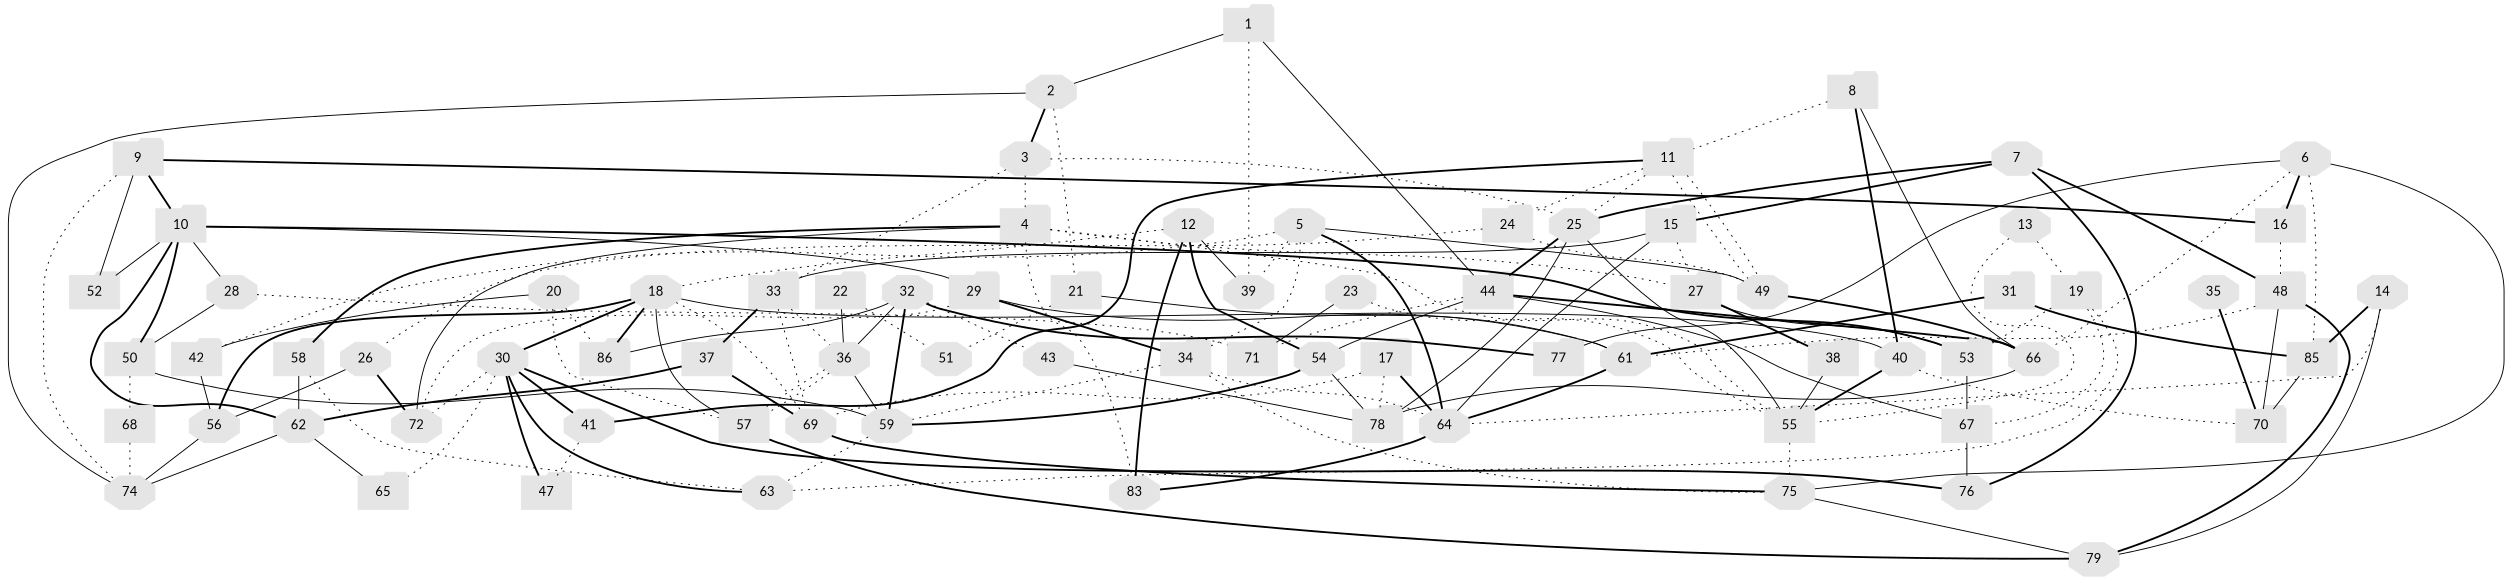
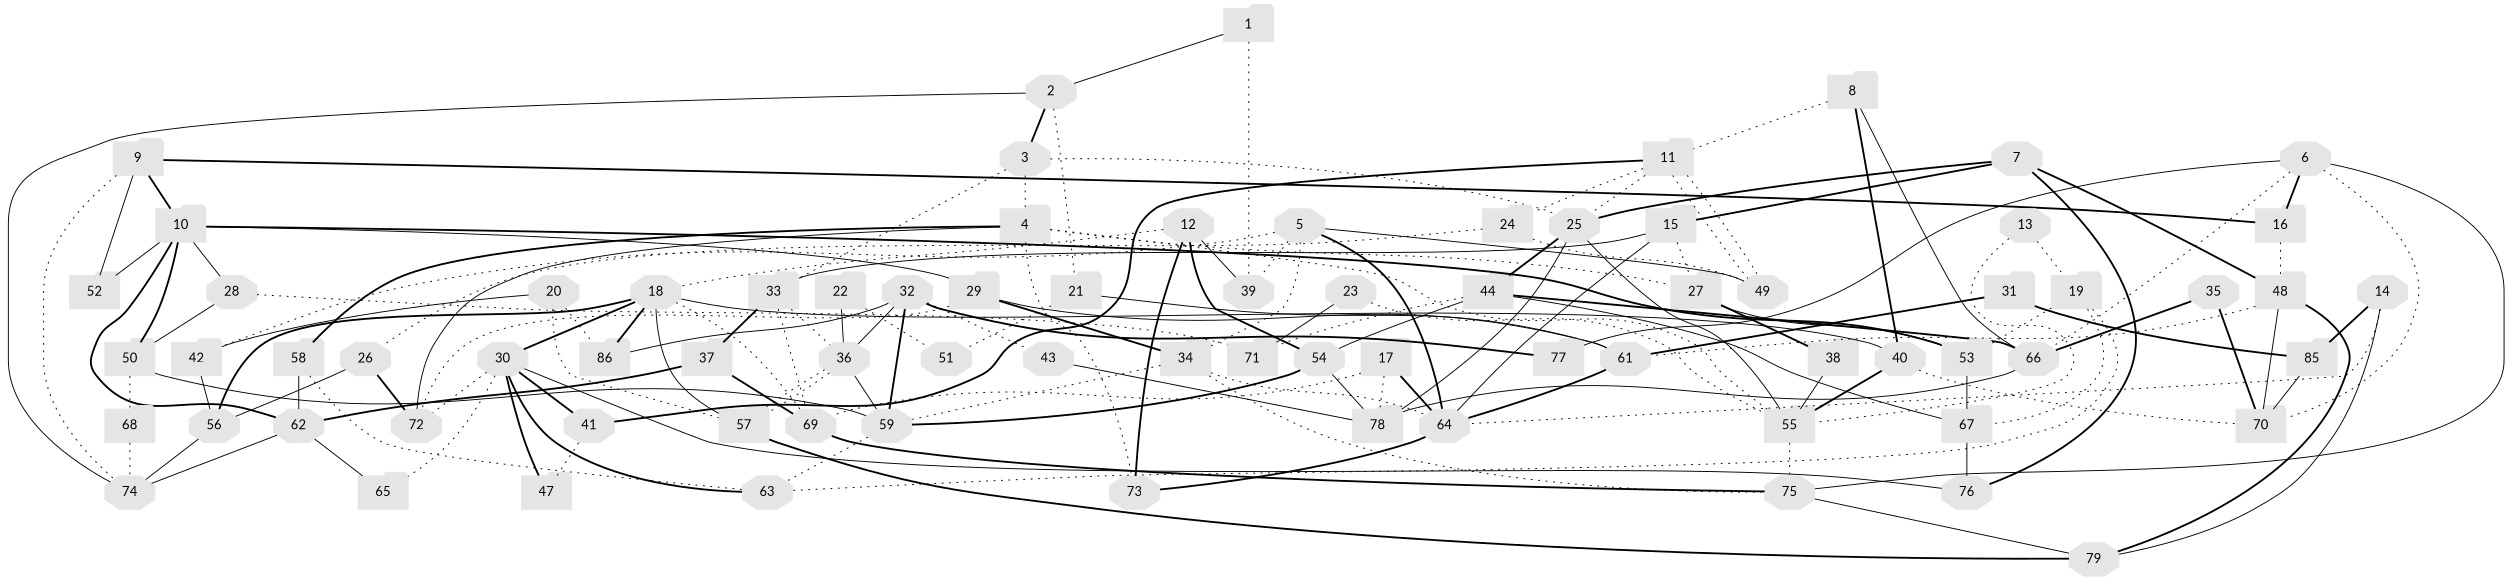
  graph {
    fontname=Lato
    node [color=gray90 fontname=Lato shape=octagon style=filled]
    edge [fontname=Lato style=dotted]
    2
    1 [shape=folder]
    39
    44 [shape=folder]
    3
    21 [shape=folder]
    74
    66
    54
    67 [shape=folder]
    71 [shape=folder]
    4 [shape=folder]
    25
    33 [shape=folder]
    51
    61
    27 [shape=folder]
    55 [shape=folder]
    58 [shape=folder]
    72
-   73 [label=83]
+   73
    78 [shape=folder]
    69
    36
    37 [shape=folder]
    53 [shape=folder]
    38 [shape=folder]
    75
    62
    63
    5
    34 [shape=folder]
    42 [shape=folder]
    49
    64
    59
    56
    6
    16 [shape=folder]
    n40 [label=85 shape=folder]
    77 [shape=folder]
    48 [shape=folder]
    70 [shape=folder]
    79
    7
    15 [shape=folder]
    76
    8 [shape=folder]
    11 [shape=folder]
    40
    24 [shape=folder]
    41
    9 [shape=folder]
    10 [shape=folder]
    52 [shape=folder]
    28
    29 [shape=folder]
    50 [shape=folder]
    68 [shape=folder]
    65 [shape=folder]
    26
    47 [shape=folder]
    12
    18
    30
    n66 [label=86 shape=folder]
    57 [shape=folder]
    13
    19 [shape=folder]
    14
    17 [shape=folder]
    20
    22 [shape=folder]
    23
    31 [shape=folder]
    32
    43
    35
    2 -- 3 [style=bold]
    2 -- 21
    2 -- 74 [style=solid]
    1 -- 2 [style=solid]
    1 -- 39
-   1 -- 44 [style=solid]
    44 -- 66 [style=bold]
    44 -- 54 [style=solid]
    44 -- 67 [style=solid]
    44 -- 71
    3 -- 4
    3 -- 25
    3 -- 33
    21 -- 51
    21 -- 61 [style=solid]
    66 -- 78 [style=solid]
    54 -- 78 [style=solid]
    54 -- 59 [style=bold]
    67 -- 76 [style=solid]
    4 -- 27
    4 -- 55
    4 -- 58 [style=bold]
    4 -- 72 [style=solid]
    4 -- 73
    25 -- 44 [style=bold]
    25 -- 55 [style=solid]
    25 -- 78 [style=solid]
    33 -- 69
    33 -- 36
    33 -- 37 [style=bold]
    61 -- 64 [style=bold]
    27 -- 53 [style=solid]
    27 -- 38 [style=bold]
    55 -- 75
    58 -- 62 [style=solid]
    58 -- 63
    69 -- 75 [style=bold]
    36 -- 59 [style=solid]
    36 -- 57
    36 -- 57
    37 -- 69 [style=bold]
    37 -- 62 [style=bold]
    53 -- 67 [style=solid]
    38 -- 55 [style=solid]
    75 -- 79 [style=solid]
    62 -- 74 [style=solid]
    62 -- 65 [style=solid]
    5 -- 39
    5 -- 34
    5 -- 42
    5 -- 49 [style=solid]
    5 -- 64 [style=bold]
    34 -- 75
    34 -- 64
    34 -- 59
    42 -- 56 [style=solid]
    64 -- 73 [style=bold]
    59 -- 63
    56 -- 74 [style=solid]
    6 -- 66
    6 -- 75 [style=solid]
    6 -- 16 [style=bold]
-   6 -- n40
+   6 -- 70
    6 -- 77 [style=solid]
    16 -- 48
    n40 -- 70 [style=solid]
    48 -- 61
    48 -- 70 [style=solid]
    48 -- 79 [style=bold]
    7 -- 25 [style=bold]
    7 -- 48 [style=bold]
    7 -- 15 [style=bold]
    7 -- 76 [style=bold]
    15 -- 33 [style=solid]
    15 -- 27
    15 -- 64 [style=solid]
    8 -- 66 [style=solid]
    8 -- 11
    8 -- 40 [style=bold]
    11 -- 25
    11 -- 49
    11 -- 49
    11 -- 24
    11 -- 41 [style=bold]
    40 -- 55 [style=bold]
    40 -- 70
    24 -- 49
    24 -- 26
    41 -- 47
    9 -- 74
    9 -- 16 [style=bold]
    9 -- 10 [style=bold]
    9 -- 52 [style=solid]
    10 -- 53 [style=bold]
    10 -- 62 [style=bold]
    10 -- 52 [style=solid]
    10 -- 28 [style=solid]
    10 -- 29 [style=solid]
    10 -- 50 [style=bold]
    28 -- 71
    28 -- 50 [style=solid]
    29 -- 61 [style=solid]
    29 -- 72
    29 -- 34 [style=bold]
    50 -- 59 [style=solid]
    50 -- 68
    68 -- 74
    26 -- 72 [style=bold]
    26 -- 56 [style=solid]
    12 -- 39 [style=solid]
    12 -- 54 [style=bold]
    12 -- 73 [style=bold]
    12 -- 18
    18 -- 69
    18 -- 56 [style=bold]
    18 -- 40 [style=solid]
    18 -- 30 [style=bold]
    18 -- n66 [style=bold]
    18 -- 57 [style=solid]
    30 -- 72
    30 -- 63 [style=bold]
-   30 -- 76 [style=bold]
+   30 -- 76 [style=solid]
    30 -- 41 [style=bold]
    30 -- 65
    30 -- 47 [style=bold]
    57 -- 79 [style=bold]
    13 -- 55
    13 -- 19
    19 -- 67
    19 -- 53
    19 -- 63
    14 -- 64
    14 -- n40 [style=bold]
    14 -- 79 [style=solid]
    17 -- 78
    17 -- 69
    17 -- 64 [style=bold]
    20 -- 42 [style=solid]
    20 -- n66
    20 -- 57
    22 -- 51
    22 -- 36 [style=solid]
    23 -- 71 [style=solid]
    23 -- 55
    31 -- 61 [style=bold]
    31 -- n40 [style=bold]
    32 -- 36 [style=solid]
    32 -- 59 [style=bold]
    32 -- 77 [style=bold]
    32 -- n66 [style=solid]
    32 -- 43
    43 -- 78 [style=solid]
-   49 -- 66 [style=bold]
+   35 -- 66 [style=bold]
    35 -- 70 [style=bold]
  }
